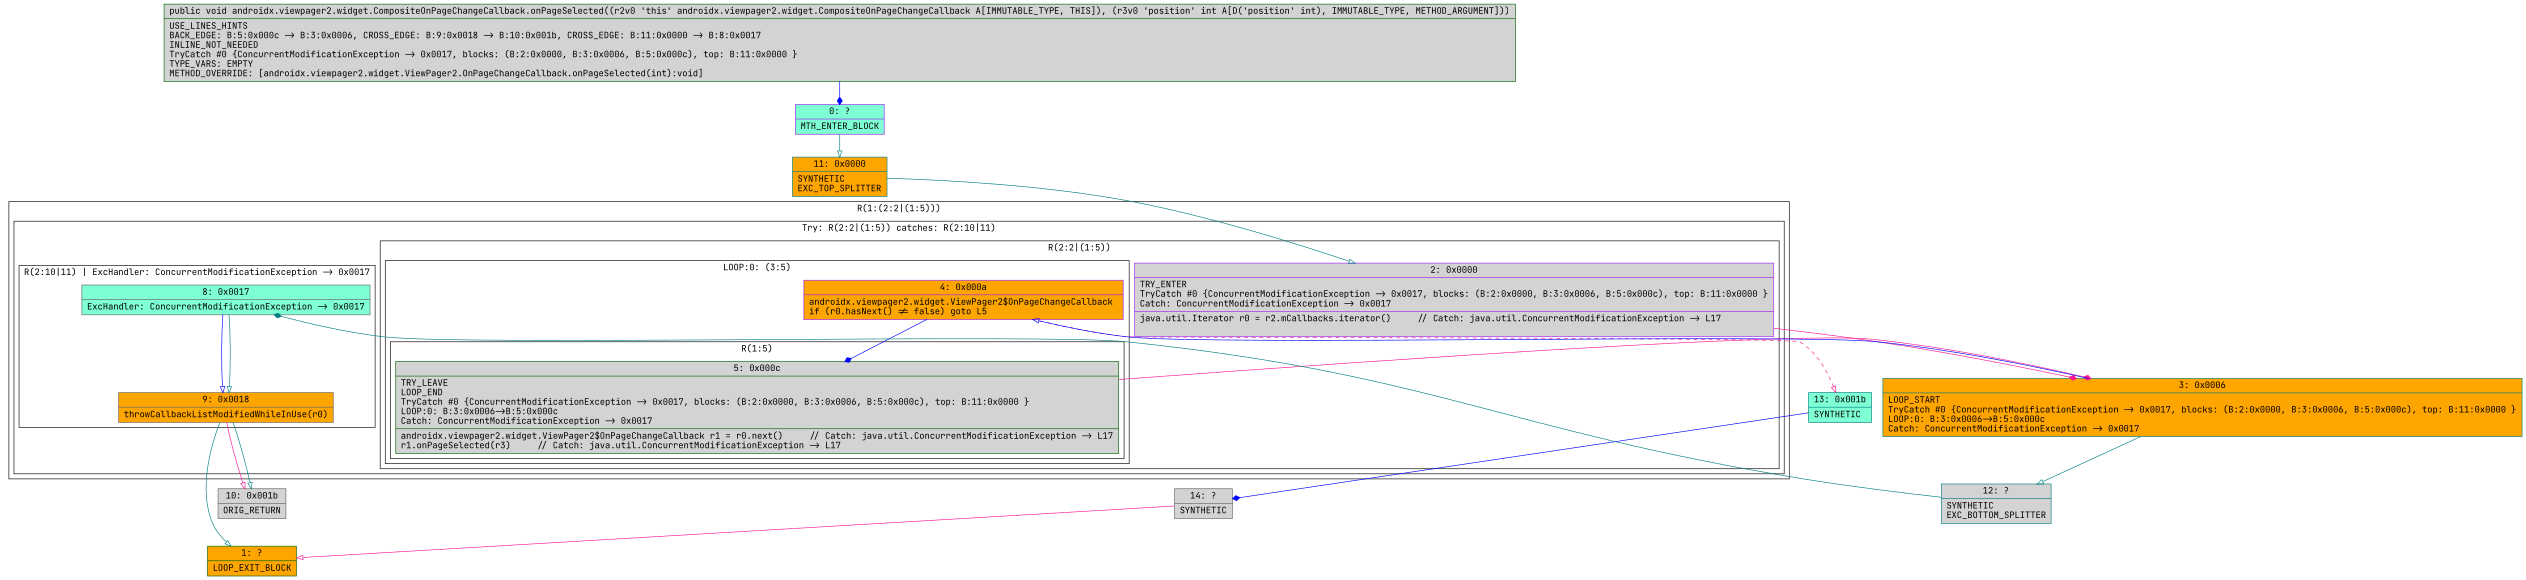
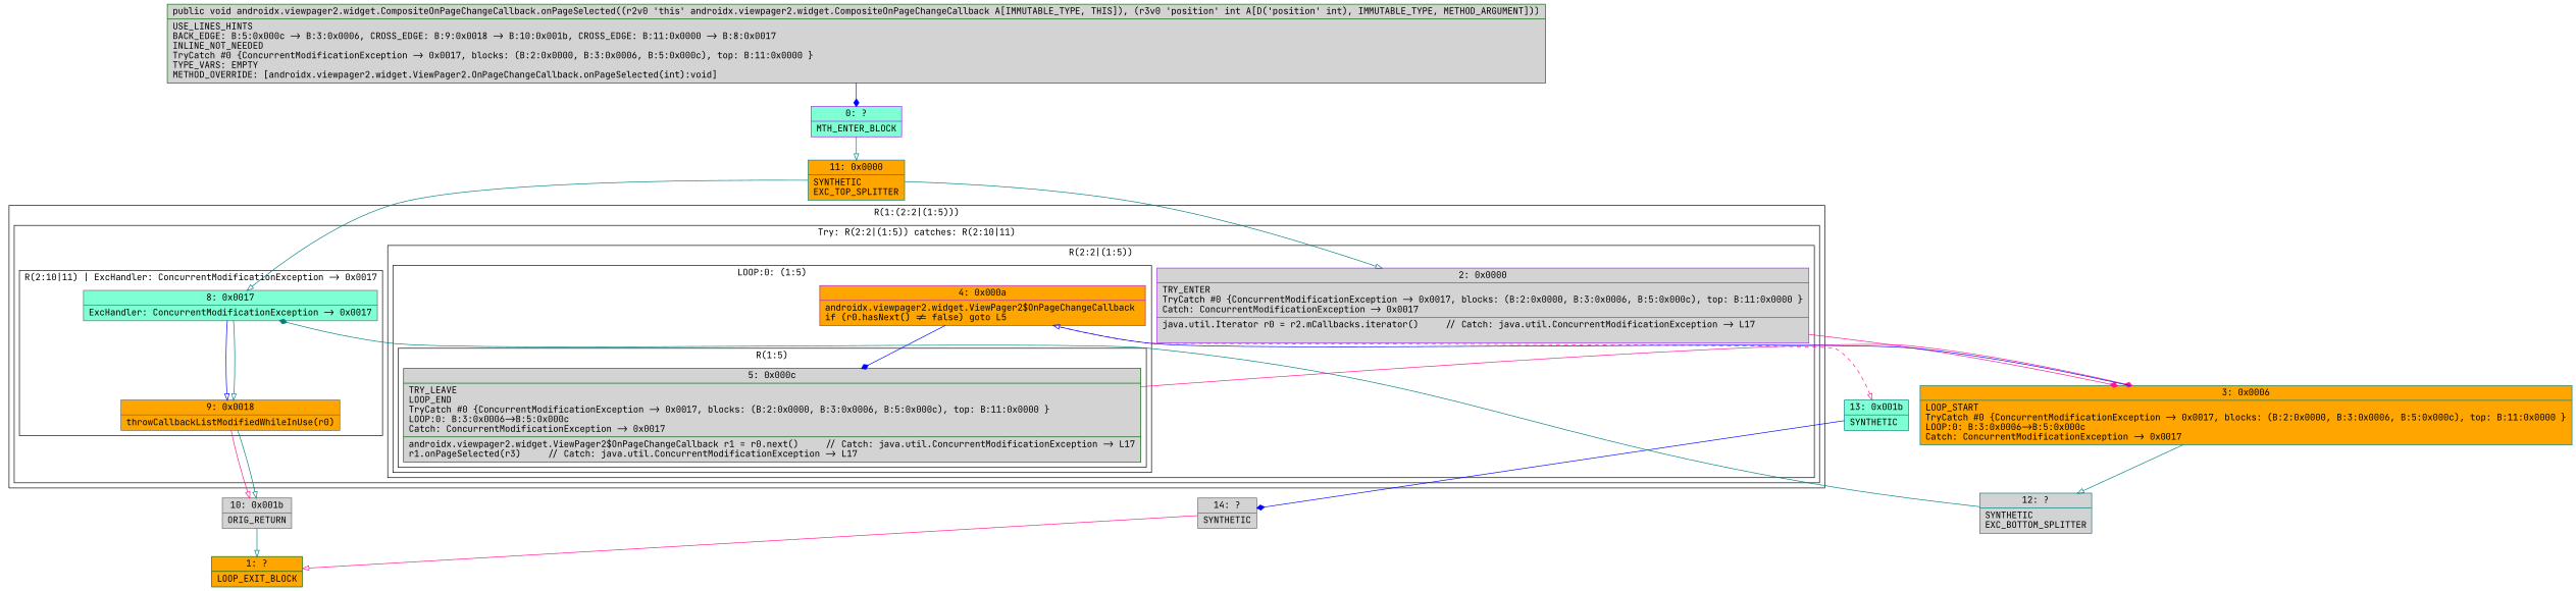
  digraph {
    fontname="JetBrains Mono"
    node [color=gray40 fillcolor=lightgrey fontname="JetBrains Mono" shape=record style=filled]
    edge [arrowhead=onormal color=teal fontname="JetBrains Mono"]
    n1 [color=darkgreen label="{5\:\ 0x000c|TRY_LEAVE\lLOOP_END\lTryCatch #0 \{ConcurrentModificationException \-\> 0x0017, blocks: (B:2:0x0000, B:3:0x0006, B:5:0x000c), top: B:11:0x0000 \}\lLOOP:0: B:3:0x0006\-\>B:5:0x000c\lCatch: ConcurrentModificationException \-\> 0x0017\l|androidx.viewpager2.widget.ViewPager2$OnPageChangeCallback r1 = r0.next()     \/\/ Catch: java.util.ConcurrentModificationException \-\> L17\lr1.onPageSelected(r3)     \/\/ Catch: java.util.ConcurrentModificationException \-\> L17\l}"]
    n2 [color=purple fillcolor=orange label="{4\:\ 0x000a|androidx.viewpager2.widget.ViewPager2$OnPageChangeCallback \lif (r0.hasNext() != false) goto L5\l}"]
    n3 [color=purple label="{2\:\ 0x0000|TRY_ENTER\lTryCatch #0 \{ConcurrentModificationException \-\> 0x0017, blocks: (B:2:0x0000, B:3:0x0006, B:5:0x000c), top: B:11:0x0000 \}\lCatch: ConcurrentModificationException \-\> 0x0017\l|java.util.Iterator r0 = r2.mCallbacks.iterator()     \/\/ Catch: java.util.ConcurrentModificationException \-\> L17\l\l}"]
    n4 [fillcolor=aquamarine label="{8\:\ 0x0017|ExcHandler: ConcurrentModificationException \-\> 0x0017\l}"]
    n5 [fillcolor=orange label="{9\:\ 0x0018|throwCallbackListModifiedWhileInUse(r0)\l}"]
    n6 [color=teal fillcolor=orange label="{3\:\ 0x0006|LOOP_START\lTryCatch #0 \{ConcurrentModificationException \-\> 0x0017, blocks: (B:2:0x0000, B:3:0x0006, B:5:0x000c), top: B:11:0x0000 \}\lLOOP:0: B:3:0x0006\-\>B:5:0x000c\lCatch: ConcurrentModificationException \-\> 0x0017\l}"]
    n7 [color=teal fillcolor=aquamarine label="{13\:\ 0x001b|SYNTHETIC\l}"]
    n8 [label="{10\:\ 0x001b|ORIG_RETURN\l}"]
    n9 [color=teal label="{12\:\ ?|SYNTHETIC\lEXC_BOTTOM_SPLITTER\l}"]
    n10 [label="{14\:\ ?|SYNTHETIC\l}"]
    n11 [color=darkgreen fillcolor=orange label="{1\:\ ?|LOOP_EXIT_BLOCK\l}"]
    n12 [color=purple fillcolor=aquamarine label="{0\:\ ?|MTH_ENTER_BLOCK\l}"]
    n13 [color=teal fillcolor=orange label="{11\:\ 0x0000|SYNTHETIC\lEXC_TOP_SPLITTER\l}"]
    n14 [color=darkgreen label="{public void androidx.viewpager2.widget.CompositeOnPageChangeCallback.onPageSelected((r2v0 'this' androidx.viewpager2.widget.CompositeOnPageChangeCallback A[IMMUTABLE_TYPE, THIS]), (r3v0 'position' int A[D('position' int), IMMUTABLE_TYPE, METHOD_ARGUMENT]))  | USE_LINES_HINTS\lBACK_EDGE: B:5:0x000c \-\> B:3:0x0006, CROSS_EDGE: B:9:0x0018 \-\> B:10:0x001b, CROSS_EDGE: B:11:0x0000 \-\> B:8:0x0017\lINLINE_NOT_NEEDED\lTryCatch #0 \{ConcurrentModificationException \-\> 0x0017, blocks: (B:2:0x0000, B:3:0x0006, B:5:0x000c), top: B:11:0x0000 \}\lTYPE_VARS: EMPTY\lMETHOD_OVERRIDE: [androidx.viewpager2.widget.ViewPager2.OnPageChangeCallback.onPageSelected(int):void]\l}"]
    subgraph cluster_1 {
      label="R(1:(2:2|(1:5)))"
      subgraph cluster_2 {
        label="Try: R(2:2|(1:5)) catches: R(2:10|11)"
        subgraph cluster_3 {
          label="R(2:2|(1:5))"
          n3
          subgraph cluster_4 {
-           label="LOOP:0: (3:5)"
+           label="LOOP:0: (1:5)"
            n2
            subgraph cluster_5 {
              label="R(1:5)"
              n1
            }
          }
        }
        subgraph cluster_6 {
          label="R(2:10|11) | ExcHandler: ConcurrentModificationException \-\> 0x0017\l"
          n4
          n5
        }
      }
    }
    subgraph cluster_7 {
      label="R(2:10|11) | ExcHandler: ConcurrentModificationException \-\> 0x0017\l"
    }
    n1 -> n6 [arrowhead=diamond color=deeppink]
    n2 -> n1 [arrowhead=diamond color=blue]
    n2 -> n7 [color=deeppink style=dashed]
    n3 -> n6 [arrowhead=diamond color=deeppink]
    n4 -> n5 [color=blue]
    n4 -> n5
    n5 -> n8 [color=deeppink]
    n5 -> n8
    n6 -> n2 [color=blue]
    n6 -> n9
    n7 -> n10 [arrowhead=diamond color=blue]
-   n5 -> n11
+   n8 -> n11
    n9 -> n4 [arrowhead=diamond]
    n10 -> n11 [color=deeppink]
    n12 -> n13
    n13 -> n3
+   n13 -> n4
    n14 -> n12 [arrowhead=diamond color=blue]
  }
